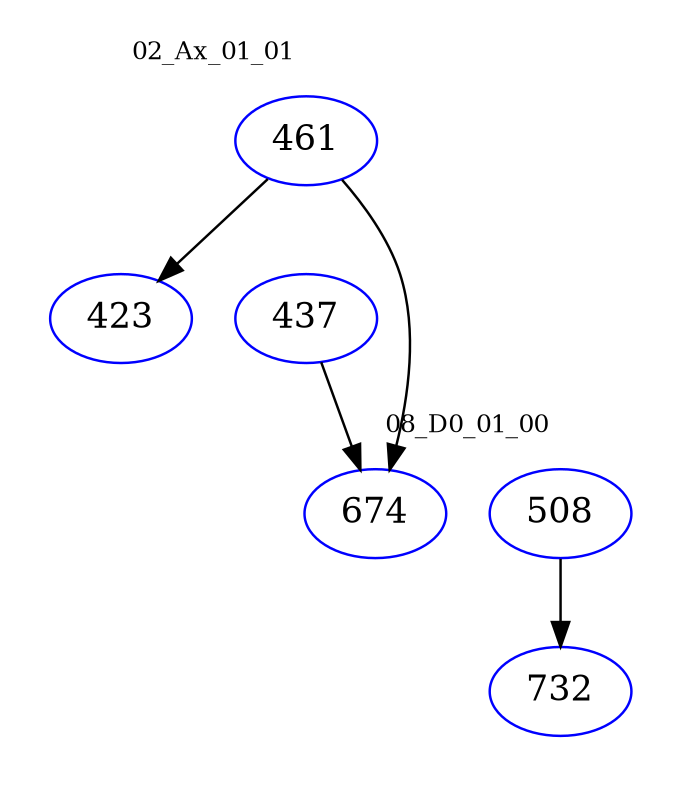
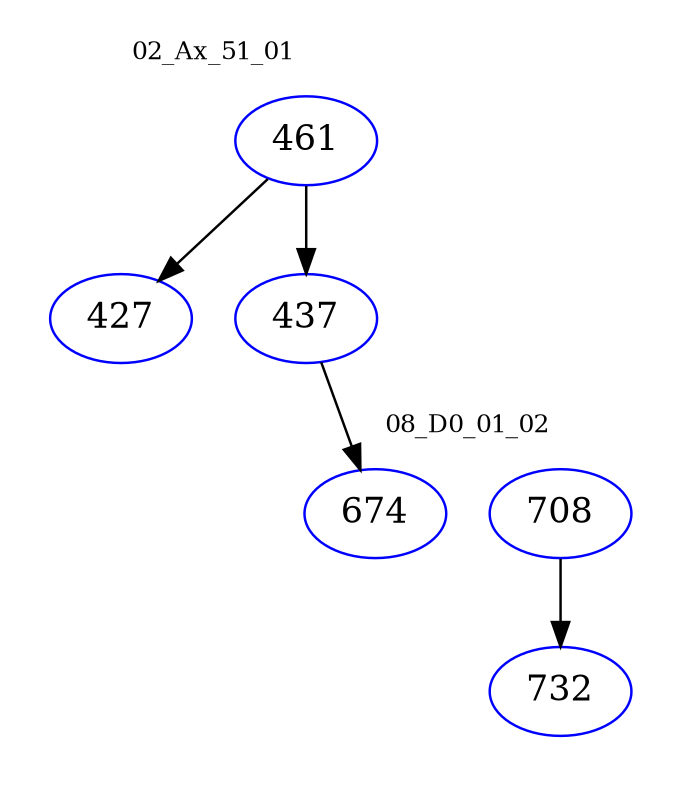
  digraph {
    node [color=blue]
    edge [color=black]
    n1 [label=461]
-   n2 [label=423]
+   n2 [label=427]
    n3 [label=437]
-   n4 [label=508]
+   n4 [label=708]
    n5 [label=674]
    n6 [label=732]
    subgraph cluster_1 {
      color=white
      fontsize=10
-     label="02_Ax_01_01"
+     label="02_Ax_51_01"
      n1
      n2
      n3
    }
    subgraph cluster_2 {
      color=white
      fontsize=10
-     label="08_D0_01_00"
+     label="08_D0_01_02"
      n4
      n5
      n6
    }
    n1 -> n2
-   n1 -> n5
+   n1 -> n3
    n3 -> n5
    n4 -> n6
  }
